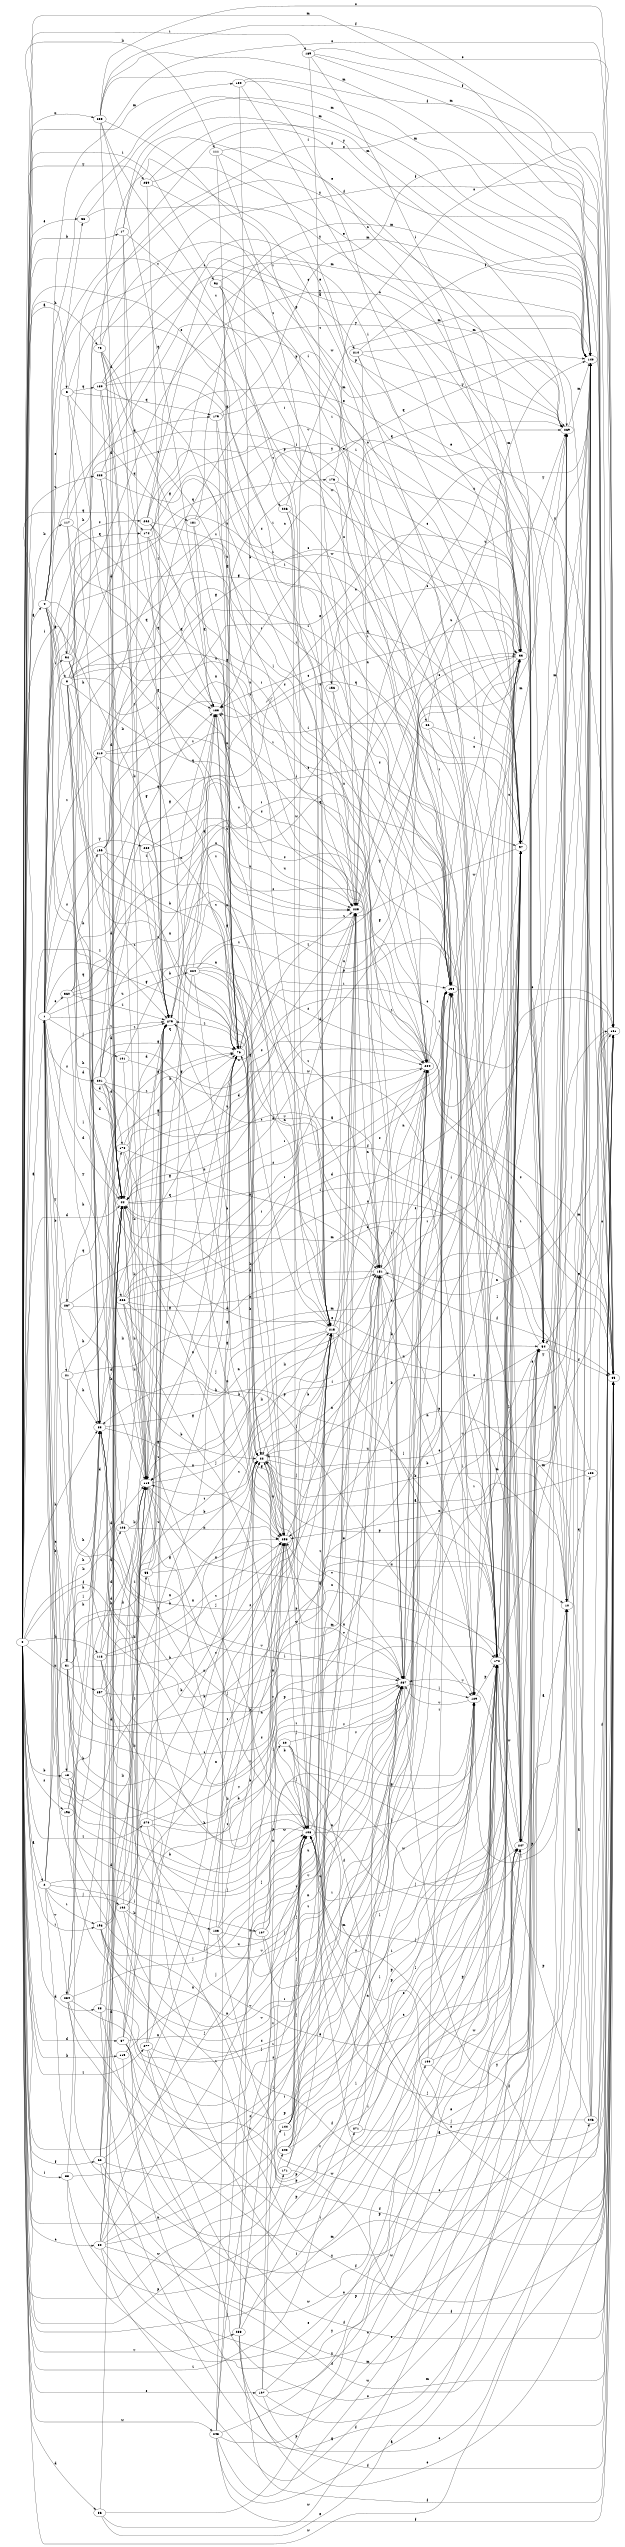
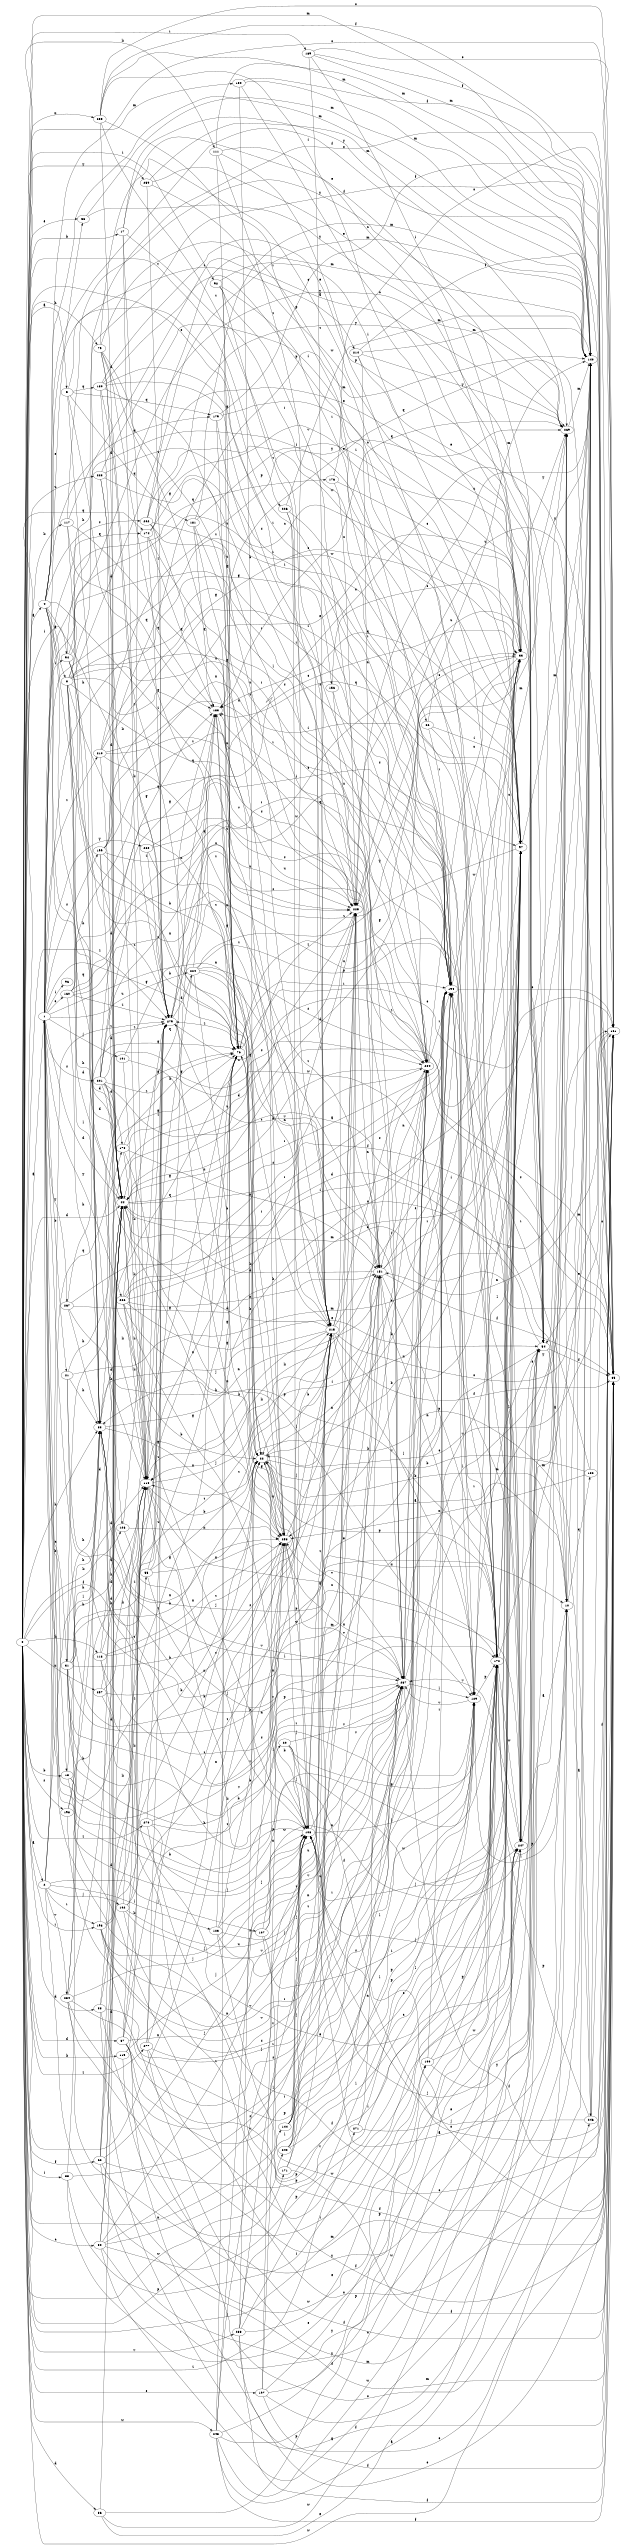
  strict digraph {
    rankdir=LR
    0
    1
    2
    4
    5
    17
    18
    30
    36
    37
    38
    44
    53
    55
    62
    79
    n17 [label=83]
    88
    92
    94
    100
    111
    113
    115
    117
    118
    130
    140
    144
    156
    171
    174
    189
    193
    197
    198
    223
    226
    233
    240
    243
    246
    255
    257
    258
    259
    270
    271
    277
    279
    20
    21
    31
    33
    n55 [label=85]
    66
    76
+   96
    97
    101
    151
-   160 [label=360]
+   160
    172
    176
    199
    201
    210
    224
    247
    260
    266
    267
    102
    107
    123
    126
    178
    234
    8
    161
    179
    202
    214
    215
    180
    181
    194
    54
    269
    22
    129
    237
    10
    204
    108
    183
    225
    182
    0 -> 1 [label=a]
    0 -> 2 [label=a]
    0 -> 4 [label=a]
    0 -> 5 [label=a]
    0 -> 17 [label=b]
    0 -> 18 [label=b]
    0 -> 30 [label=c]
    0 -> 36 [label=d]
    0 -> 37 [label=d]
    0 -> 38 [label=d]
    0 -> 44 [label=d]
    0 -> 53 [label=e]
    0 -> 55 [label=f]
    0 -> 62 [label=f]
    0 -> 79 [label=h]
    0 -> n17 [label=h]
    0 -> 88 [label=i]
    0 -> 92 [label=i]
    0 -> 94 [label=i]
    0 -> 100 [label=j]
    0 -> 111 [label=k]
    0 -> 113 [label=k]
    0 -> 115 [label=k]
    0 -> 117 [label=k]
    0 -> 118 [label=k]
    0 -> 130 [label=m]
    0 -> 140 [label=m]
    0 -> 144 [label=n]
    0 -> 156 [label=o]
    0 -> 171 [label=p]
    0 -> 174 [label=q]
    0 -> 189 [label=r]
    0 -> 193 [label=r]
    0 -> 197 [label=s]
    0 -> 198 [label=s]
    0 -> 223 [label=u]
    0 -> 226 [label=v]
    0 -> 233 [label=v]
    0 -> 240 [label=w]
    0 -> 243 [label=w]
    0 -> 246 [label=w]
    0 -> 255 [label=x]
    0 -> 257 [label=x]
    0 -> 258 [label=x]
    0 -> 259 [label=y]
    0 -> 270 [label=z]
    0 -> 271 [label=z]
    0 -> 277 [label=z]
    0 -> 279 [label=z]
    1 -> 18 [label=b]
    1 -> 44 [label=d]
    1 -> 53 [label=e]
    1 -> 94 [label=i]
    1 -> 174 [label=q]
    1 -> 258 [label=x]
    1 -> 20 [label=b]
    1 -> 21 [label=b]
    1 -> 31 [label=c]
    1 -> 33 [label=c]
    1 -> n55 [label=f]
    1 -> 66 [label=g]
    1 -> 76 [label=g]
+   1 -> 96 [label=i]
    1 -> 97 [label=i]
    1 -> 101 [label=j]
    1 -> 151 [label=n]
    1 -> 160 [label=o]
    1 -> 172 [label=p]
    1 -> 176 [label=q]
    1 -> 199 [label=s]
    1 -> 201 [label=s]
    1 -> 210 [label=t]
    1 -> 224 [label=u]
    1 -> 247 [label=w]
    1 -> 260 [label=y]
    1 -> 266 [label=y]
    1 -> 267 [label=y]
    2 -> 193 [label=r]
    2 -> 279 [label=z]
    2 -> n55 [label=f]
    2 -> 102 [label=j]
    2 -> 107 [label=j]
    2 -> 123 [label=l]
    2 -> 126 [label=l]
    2 -> 178 [label=q]
    2 -> 234 [label=v]
    4 -> 44 [label=d]
    4 -> 140 [label=m]
    4 -> 258 [label=x]
    4 -> n55 [label=f]
    4 -> 76 [label=g]
    4 -> 126 [label=l]
    4 -> 178 [label=q]
    4 -> 8 [label=a]
    4 -> 161 [label=o]
    4 -> 179 [label=q]
    4 -> 202 [label=s]
    4 -> 214 [label=t]
    4 -> 215 [label=t]
    5 -> n17 [label=h]
    5 -> 76 [label=g]
-   5 -> 172 [label=p]
+   5 -> 194 [label=p]
    5 -> 179 [label=q]
    5 -> 180 [label=q]
    5 -> 181 [label=q]
    17 -> 118 [label=k]
    17 -> 279 [label=z]
    17 -> 194 [label=r]
    17 -> 54 [label=e]
    17 -> 269 [label=y]
    18 -> n17 [label=h]
    18 -> 161 [label=o]
    18 -> 215 [label=t]
    18 -> 22 [label=b]
    30 -> 44 [label=d]
-   30 -> 258 [label=x]
+   181 -> 258 [label=x]
    30 -> 279 [label=z]
    30 -> 172 [label=p]
    30 -> 215 [label=t]
    30 -> 269 [label=y]
    30 -> 129 [label=l]
    30 -> 237 [label=v]
    30 -> 10 [label=a]
    36 -> 44 [label=d]
    36 -> 172 [label=p]
    36 -> 247 [label=w]
    36 -> 54 [label=e]
    37 -> 118 [label=k]
    37 -> 258 [label=x]
    37 -> n55 [label=f]
    37 -> 161 [label=o]
    37 -> 215 [label=t]
    37 -> 194 [label=r]
    37 -> 237 [label=v]
    37 -> 204 [label=s]
    38 -> 44 [label=d]
    38 -> 118 [label=k]
    38 -> n55 [label=f]
    38 -> 194 [label=r]
    38 -> 269 [label=y]
    44 -> 118 [label=k]
    44 -> n55 [label=f]
    44 -> 97 [label=i]
    44 -> 194 [label=r]
    44 -> 108 [label=j]
    53 -> 140 [label=m]
    53 -> 269 [label=y]
    55 -> 258 [label=x]
    55 -> 279 [label=z]
    55 -> 76 [label=g]
    55 -> 215 [label=t]
    55 -> 237 [label=v]
    62 -> 44 [label=d]
    62 -> 279 [label=z]
    62 -> 172 [label=p]
    62 -> 247 [label=w]
    62 -> 269 [label=y]
    62 -> 22 [label=b]
    62 -> 108 [label=j]
    79 -> 44 [label=d]
    79 -> 279 [label=z]
    79 -> 33 [label=c]
    79 -> 76 [label=g]
    79 -> 172 [label=p]
    79 -> 215 [label=t]
    79 -> 183 [label=q]
    n17 -> 44 [label=d]
    n17 -> 258 [label=x]
    n17 -> 151 [label=n]
    n17 -> 172 [label=p]
    n17 -> 129 [label=l]
    n17 -> 237 [label=v]
    n17 -> 225 [label=u]
    88 -> n17 [label=h]
    88 -> 97 [label=i]
    88 -> 54 [label=e]
    88 -> 204 [label=s]
    92 -> 76 [label=g]
    92 -> 97 [label=i]
    92 -> 215 [label=t]
    92 -> 194 [label=r]
    92 -> 237 [label=v]
    94 -> 44 [label=d]
    94 -> n17 [label=h]
    94 -> 97 [label=i]
    94 -> 194 [label=r]
    94 -> 269 [label=y]
    94 -> 22 [label=b]
    100 -> 172 [label=p]
    100 -> 247 [label=w]
    100 -> 194 [label=r]
    100 -> 269 [label=y]
    111 -> 33 [label=c]
    111 -> 76 [label=g]
    111 -> 172 [label=p]
    111 -> 215 [label=t]
    113 -> 44 [label=d]
-   113 -> 140 [label=m]
+   111 -> 140 [label=m]
    113 -> 258 [label=x]
    113 -> 76 [label=g]
    113 -> 215 [label=t]
    113 -> 54 [label=e]
    113 -> 204 [label=s]
    115 -> 118 [label=k]
    115 -> 97 [label=i]
    115 -> 108 [label=j]
    117 -> n17 [label=h]
    117 -> 269 [label=y]
    117 -> 10 [label=a]
    117 -> 183 [label=q]
    117 -> 225 [label=u]
    118 -> 279 [label=z]
    118 -> 97 [label=i]
    118 -> 54 [label=e]
    118 -> 22 [label=b]
    118 -> 108 [label=j]
    130 -> 140 [label=m]
    130 -> 33 [label=c]
    130 -> n55 [label=f]
    130 -> 22 [label=b]
    140 -> 225 [label=u]
    144 -> 33 [label=c]
    144 -> 172 [label=p]
    144 -> 215 [label=t]
    144 -> 129 [label=l]
    144 -> 204 [label=s]
    144 -> 108 [label=j]
    156 -> 33 [label=c]
    156 -> 204 [label=s]
    156 -> 225 [label=u]
    171 -> n55 [label=f]
    171 -> 151 [label=n]
    171 -> 108 [label=j]
    174 -> 279 [label=z]
    174 -> 247 [label=w]
    174 -> 54 [label=e]
    174 -> 269 [label=y]
    174 -> 204 [label=s]
    174 -> 183 [label=q]
    189 -> 140 [label=m]
    189 -> n55 [label=f]
    189 -> 97 [label=i]
    189 -> 161 [label=o]
    189 -> 215 [label=t]
    193 -> 44 [label=d]
    193 -> 118 [label=k]
    193 -> 76 [label=g]
    193 -> 172 [label=p]
    193 -> 237 [label=v]
    193 -> 204 [label=s]
    193 -> 108 [label=j]
    197 -> 140 [label=m]
    197 -> 258 [label=x]
    197 -> 172 [label=p]
    197 -> 247 [label=w]
    197 -> 161 [label=o]
    197 -> 108 [label=j]
    198 -> 44 [label=d]
    198 -> n17 [label=h]
    198 -> 151 [label=n]
    223 -> 44 [label=d]
    223 -> 118 [label=k]
    223 -> 97 [label=i]
    223 -> 194 [label=r]
    223 -> 225 [label=u]
    226 -> 140 [label=m]
    226 -> 215 [label=t]
    226 -> 194 [label=r]
    226 -> 108 [label=j]
    233 -> n55 [label=f]
    233 -> 151 [label=n]
    233 -> 161 [label=o]
-   233 -> 54 [label=e]
+   233 -> 100 [label=e]
    233 -> 22 [label=b]
    233 -> 129 [label=l]
    233 -> 237 [label=v]
    240 -> 33 [label=c]
    240 -> 172 [label=p]
    240 -> 129 [label=l]
    240 -> 108 [label=j]
    240 -> 225 [label=u]
    243 -> 258 [label=x]
    243 -> 33 [label=c]
    243 -> n55 [label=f]
    243 -> 76 [label=g]
    243 -> 172 [label=p]
    243 -> 247 [label=w]
    243 -> 10 [label=a]
    243 -> 108 [label=j]
-   246 -> 118 [label=u]
+   246 -> 118 [label=k]
    246 -> n55 [label=f]
    246 -> 172 [label=p]
    246 -> 161 [label=o]
-   246 -> 10 [label=a]
+   10 -> 246 [label=a]
    246 -> 108 [label=j]
    255 -> 44 [label=d]
    255 -> 140 [label=m]
    255 -> n55 [label=f]
    255 -> 97 [label=i]
    255 -> 161 [label=o]
    255 -> 215 [label=t]
    255 -> 194 [label=r]
-   255 -> 183 [label=q]
    257 -> 44 [label=d]
    257 -> n55 [label=f]
    257 -> 76 [label=g]
    257 -> 215 [label=t]
    258 -> 76 [label=g]
    258 -> 151 [label=n]
    258 -> 237 [label=v]
    258 -> 108 [label=j]
    258 -> 183 [label=q]
    259 -> 140 [label=m]
    259 -> 279 [label=z]
    259 -> 247 [label=w]
    259 -> 54 [label=e]
    270 -> 279 [label=z]
    270 -> n55 [label=f]
    270 -> 151 [label=n]
    270 -> 194 [label=r]
    270 -> 108 [label=j]
    271 -> 151 [label=n]
    271 -> 54 [label=e]
    271 -> 129 [label=l]
    277 -> 140 [label=m]
    277 -> 258 [label=x]
    277 -> 279 [label=z]
    277 -> 247 [label=w]
    277 -> 22 [label=b]
    277 -> 237 [label=v]
-   279 -> 44 [label=d]
+   279 -> 224 [label=d]
    279 -> 258 [label=x]
    279 -> 237 [label=v]
    279 -> 183 [label=q]
    20 -> 172 [label=p]
    20 -> 247 [label=w]
    20 -> 161 [label=o]
    20 -> 237 [label=v]
    20 -> 108 [label=j]
    21 -> n17 [label=h]
    21 -> 140 [label=m]
    21 -> 76 [label=g]
    21 -> 247 [label=w]
    21 -> 10 [label=a]
    31 -> n17 [label=h]
    31 -> 140 [label=m]
    31 -> n55 [label=f]
    31 -> 76 [label=g]
    31 -> 172 [label=p]
    31 -> 215 [label=t]
    31 -> 22 [label=b]
    31 -> 129 [label=l]
    31 -> 237 [label=v]
    31 -> 204 [label=s]
    33 -> 44 [label=d]
    33 -> 258 [label=x]
    33 -> 76 [label=g]
    33 -> 269 [label=y]
    33 -> 22 [label=b]
    n55 -> 44 [label=d]
    n55 -> 279 [label=z]
    n55 -> 204 [label=s]
    n55 -> 225 [label=u]
    66 -> 140 [label=m]
    66 -> 97 [label=i]
    66 -> 247 [label=w]
    66 -> 194 [label=r]
    76 -> 279 [label=z]
    76 -> 161 [label=o]
    76 -> 194 [label=r]
    76 -> 22 [label=b]
    97 -> 140 [label=m]
    97 -> 279 [label=z]
    97 -> 22 [label=b]
    97 -> 129 [label=l]
    97 -> 237 [label=v]
    97 -> 108 [label=j]
    97 -> 183 [label=q]
    101 -> 118 [label=k]
    101 -> 258 [label=x]
    101 -> 204 [label=s]
    151 -> 44 [label=d]
    151 -> 118 [label=k]
    151 -> 33 [label=c]
    151 -> n55 [label=f]
    151 -> 97 [label=i]
    151 -> 172 [label=p]
    151 -> 237 [label=v]
    160 -> n17 [label=h]
    160 -> 279 [label=z]
    160 -> 97 [label=i]
    160 -> 151 [label=n]
    160 -> 247 [label=w]
    160 -> 194 [label=r]
    160 -> 225 [label=u]
    172 -> 140 [label=m]
    172 -> 258 [label=x]
    172 -> 33 [label=c]
    172 -> 97 [label=i]
    172 -> 247 [label=w]
    172 -> 194 [label=r]
    172 -> 183 [label=q]
    176 -> 33 [label=c]
    176 -> 161 [label=o]
    176 -> 225 [label=u]
    199 -> 44 [label=d]
    199 -> 140 [label=m]
    199 -> 279 [label=z]
    199 -> 33 [label=c]
    199 -> 97 [label=i]
    199 -> 215 [label=t]
    199 -> 54 [label=e]
    199 -> 225 [label=u]
    201 -> 44 [label=d]
    201 -> 118 [label=k]
    201 -> 258 [label=x]
    201 -> 279 [label=z]
    201 -> 33 [label=c]
    201 -> 247 [label=w]
    201 -> 161 [label=o]
    201 -> 22 [label=b]
    201 -> 10 [label=a]
    201 -> 204 [label=s]
    201 -> 183 [label=q]
    210 -> 44 [label=d]
    210 -> 33 [label=c]
    210 -> 97 [label=i]
    210 -> 215 [label=t]
    210 -> 194 [label=r]
    210 -> 269 [label=y]
    210 -> 204 [label=s]
    224 -> 118 [label=k]
    224 -> 151 [label=n]
    224 -> 172 [label=p]
    224 -> 215 [label=t]
    224 -> 269 [label=y]
    224 -> 22 [label=b]
    224 -> 204 [label=s]
    224 -> 183 [label=q]
    247 -> 54 [label=e]
    247 -> 269 [label=y]
    247 -> 237 [label=v]
    247 -> 10 [label=a]
    247 -> 108 [label=j]
    260 -> 279 [label=z]
    260 -> 215 [label=t]
    260 -> 204 [label=s]
    260 -> 225 [label=u]
    266 -> 118 [label=k]
    266 -> 279 [label=z]
    266 -> 97 [label=i]
    266 -> 151 [label=n]
    266 -> 161 [label=o]
    266 -> 194 [label=r]
    266 -> 54 [label=e]
    266 -> 129 [label=l]
    266 -> 204 [label=s]
    266 -> 108 [label=j]
    267 -> n17 [label=h]
    267 -> 140 [label=m]
    267 -> 76 [label=g]
    267 -> 172 [label=p]
    267 -> 194 [label=r]
-   102 -> 118 [label=k]
+   102 -> 118 [label=t]
    102 -> 215 [label=t]
    102 -> 194 [label=r]
    102 -> 237 [label=v]
    102 -> 183 [label=q]
    102 -> 225 [label=u]
    107 -> 258 [label=x]
    107 -> 97 [label=i]
    107 -> 161 [label=o]
    107 -> 215 [label=t]
    107 -> 225 [label=u]
    123 -> 76 [label=g]
    123 -> 97 [label=i]
    123 -> 194 [label=r]
    123 -> 22 [label=b]
    123 -> 237 [label=v]
    123 -> 108 [label=j]
-   126 -> 118 [label=k]
+   31 -> 118 [label=k]
    126 -> 258 [label=x]
    126 -> 237 [label=v]
    126 -> 183 [label=q]
    178 -> 118 [label=k]
    178 -> 76 [label=g]
    178 -> 151 [label=n]
    178 -> 108 [label=j]
    178 -> 225 [label=u]
    234 -> n17 [label=h]
    234 -> 118 [label=k]
    234 -> 140 [label=m]
    234 -> n55 [label=f]
    234 -> 76 [label=g]
    234 -> 172 [label=p]
    234 -> 129 [label=l]
    234 -> 108 [label=j]
    8 -> 44 [label=d]
    8 -> n17 [label=h]
    8 -> 118 [label=k]
    8 -> 140 [label=m]
    8 -> 258 [label=x]
    8 -> n55 [label=f]
    8 -> 151 [label=n]
    8 -> 161 [label=o]
    8 -> 194 [label=r]
    8 -> 22 [label=b]
    8 -> 129 [label=l]
    8 -> 237 [label=v]
    8 -> 204 [label=s]
    161 -> 151 [label=n]
    161 -> 54 [label=e]
    179 -> 33 [label=c]
    179 -> n55 [label=f]
    179 -> 76 [label=g]
    179 -> 204 [label=s]
    202 -> 140 [label=m]
    202 -> 258 [label=x]
    202 -> 279 [label=z]
    202 -> 247 [label=w]
    202 -> 194 [label=r]
    202 -> 54 [label=e]
    202 -> 225 [label=u]
    214 -> 140 [label=m]
    214 -> n55 [label=f]
    214 -> 151 [label=n]
    214 -> 54 [label=e]
    214 -> 269 [label=y]
    215 -> 44 [label=d]
    215 -> n17 [label=h]
    215 -> 118 [label=k]
+   215 -> n55 [label=f]
    215 -> 161 [label=o]
    215 -> 194 [label=r]
    215 -> 129 [label=l]
    215 -> 204 [label=s]
    215 -> 225 [label=u]
    180 -> 44 [label=d]
    180 -> 76 [label=g]
    180 -> 172 [label=p]
    180 -> 194 [label=r]
    180 -> 54 [label=e]
    180 -> 204 [label=s]
    180 -> 225 [label=u]
    181 -> 140 [label=m]
    181 -> 76 [label=g]
    181 -> 97 [label=i]
    181 -> 183 [label=q]
+   194 -> n17 [label=h]
    194 -> 140 [label=m]
    194 -> 279 [label=z]
    194 -> 161 [label=o]
    194 -> 129 [label=l]
    54 -> 44 [label=d]
    54 -> n55 [label=f]
    54 -> 269 [label=y]
    54 -> 129 [label=l]
    54 -> 10 [label=a]
    54 -> 108 [label=j]
    54 -> 225 [label=u]
    269 -> 140 [label=m]
    269 -> 183 [label=q]
    22 -> 258 [label=x]
    22 -> 33 [label=c]
    22 -> 172 [label=p]
    22 -> 161 [label=o]
    22 -> 237 [label=v]
    22 -> 10 [label=a]
    129 -> 151 [label=n]
    129 -> 172 [label=p]
    129 -> 237 [label=v]
    237 -> n17 [label=h]
    237 -> 140 [label=m]
    237 -> 258 [label=x]
    237 -> n55 [label=f]
    237 -> 194 [label=r]
    237 -> 129 [label=l]
    237 -> 204 [label=s]
    10 -> 140 [label=m]
    10 -> 172 [label=p]
    10 -> 22 [label=b]
    10 -> 129 [label=l]
    10 -> 182 [label=q]
    204 -> 44 [label=d]
    204 -> 118 [label=k]
    204 -> 33 [label=c]
    204 -> 151 [label=n]
    204 -> 194 [label=r]
    204 -> 183 [label=q]
    108 -> n17 [label=h]
    108 -> 118 [label=k]
    108 -> 215 [label=t]
    108 -> 22 [label=b]
    108 -> 129 [label=l]
    108 -> 237 [label=v]
    108 -> 10 [label=a]
    108 -> 225 [label=u]
    183 -> 76 [label=g]
    183 -> 225 [label=u]
    225 -> 44 [label=d]
    225 -> 118 [label=k]
    225 -> 33 [label=c]
    225 -> 151 [label=n]
    225 -> 22 [label=b]
    182 -> 258 [label=x]
    182 -> 194 [label=r]
    182 -> 22 [label=b]
    182 -> 183 [label=q]
  }
